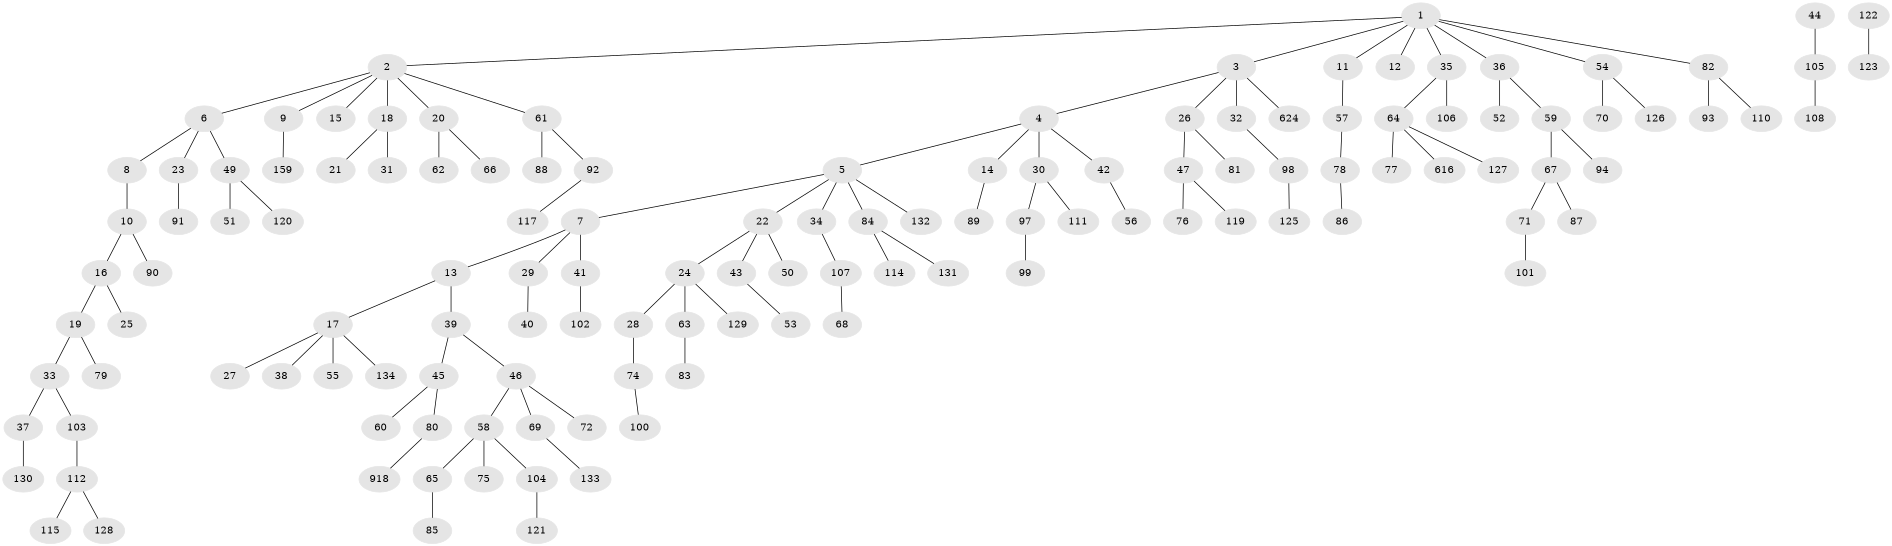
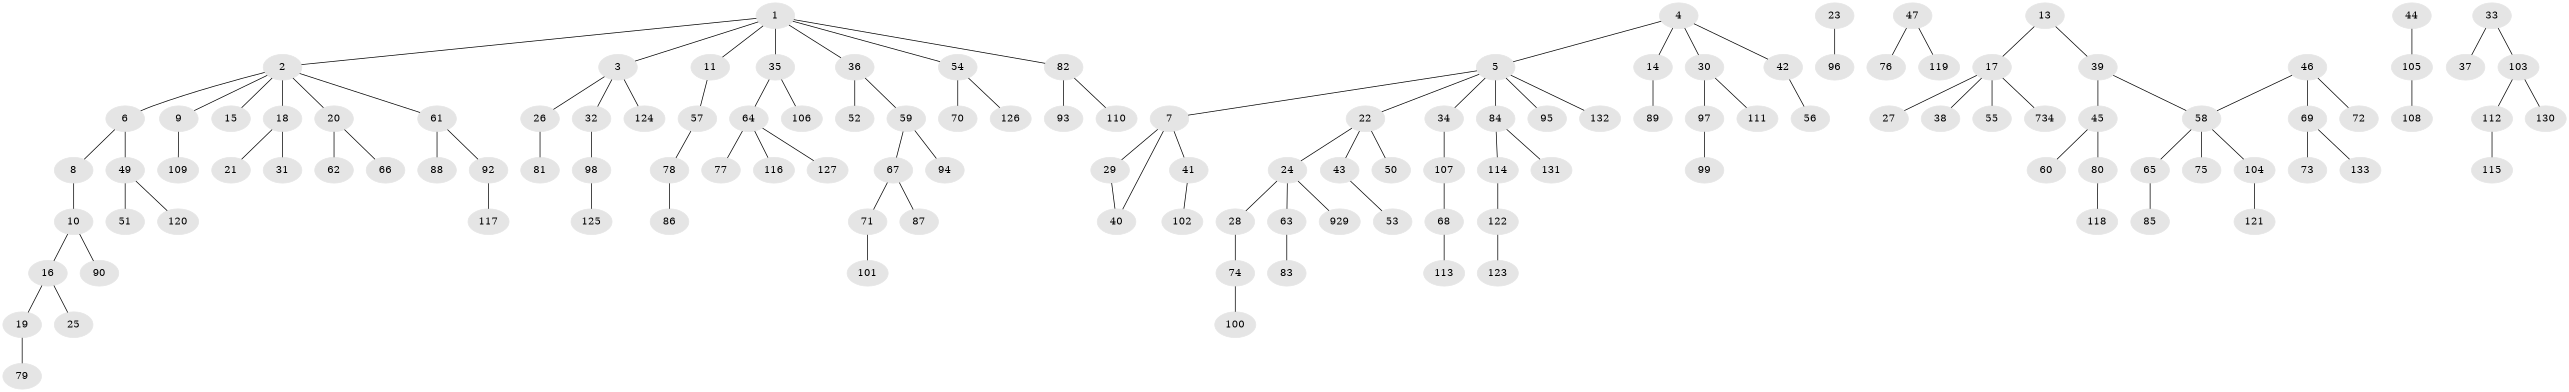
  graph {
    node [color=gray90 style=filled]
    1
    2
    3
    11
-   12
    35
    36
    54
    82
    6
    9
    15
    18
    20
    61
    4
    26
    32
-   124 [label=624]
+   124
    57
    64
    106
    52
    59
    70
    126
    93
    110
    8
    23
    49
-   109 [label=159]
+   109
    21
    31
    62
    66
    88
    92
    5
    14
    30
    42
    47
    81
    98
    7
    22
    34
    84
+   95
    132
    89
    97
    111
    56
    13
    29
    41
    24
    43
    50
    107
    114
    131
    10
-   96 [label=91]
+   96
    51
    120
    17
    39
    40
    102
    16
    90
    19
    25
    78
    27
    38
    55
-   134
+   134 [label=734]
    45
    46
    44
    105
    33
    79
    37
    103
    28
    63
-   129
+   129 [label=929]
    53
    74
    83
    76
    119
    100
    99
    125
    112
    130
    68
    77
-   116 [label=616]
+   116
    127
    67
    94
    60
    80
    58
    69
    72
    108
-   118 [label=918]
+   118
    65
    75
    104
+   73
    133
+   113
    86
    85
    121
    71
    87
    117
    101
    122
    115
-   128
    123
    1 -- 2
    1 -- 3
    1 -- 11
-   1 -- 12
    1 -- 35
    1 -- 36
    1 -- 54
    1 -- 82
    2 -- 6
    2 -- 9
    2 -- 15
    2 -- 18
    2 -- 20
    2 -- 61
-   3 -- 4
    3 -- 26
    3 -- 32
    3 -- 124
    11 -- 57
    35 -- 64
    35 -- 106
    36 -- 52
    36 -- 59
    54 -- 70
    54 -- 126
    82 -- 93
    82 -- 110
    6 -- 8
-   6 -- 23
    6 -- 49
    9 -- 109
    18 -- 21
    18 -- 31
    20 -- 62
    20 -- 66
    61 -- 88
    61 -- 92
    4 -- 5
    4 -- 14
    4 -- 30
    4 -- 42
-   26 -- 47
    26 -- 81
    32 -- 98
    57 -- 78
    64 -- 77
    64 -- 116
    64 -- 127
    59 -- 67
    59 -- 94
    8 -- 10
    23 -- 96
    49 -- 51
    49 -- 120
    92 -- 117
    5 -- 7
    5 -- 22
    5 -- 34
    5 -- 84
+   5 -- 95
    5 -- 132
    14 -- 89
    30 -- 97
    30 -- 111
    42 -- 56
    47 -- 76
    47 -- 119
    98 -- 125
-   7 -- 13
+   7 -- 40
    7 -- 29
    7 -- 41
    22 -- 24
    22 -- 43
    22 -- 50
    34 -- 107
    84 -- 114
    84 -- 131
    97 -- 99
    13 -- 17
    13 -- 39
    29 -- 40
    41 -- 102
    24 -- 28
    24 -- 63
    24 -- 129
    43 -- 53
    107 -- 68
+   114 -- 122
    10 -- 16
    10 -- 90
    17 -- 27
    17 -- 38
    17 -- 55
    17 -- 134
    39 -- 45
-   39 -- 46
+   39 -- 58
    16 -- 19
    16 -- 25
-   19 -- 33
    19 -- 79
    78 -- 86
    45 -- 60
    45 -- 80
    46 -- 58
    46 -- 69
    46 -- 72
    44 -- 105
    105 -- 108
    33 -- 37
    33 -- 103
    103 -- 112
-   37 -- 130
+   103 -- 130
    28 -- 74
    63 -- 83
    74 -- 100
    112 -- 115
-   112 -- 128
+   68 -- 113
    67 -- 71
    67 -- 87
    80 -- 118
    58 -- 65
    58 -- 75
    58 -- 104
+   69 -- 73
    69 -- 133
    65 -- 85
    104 -- 121
    71 -- 101
    122 -- 123
  }
